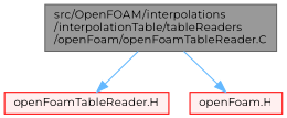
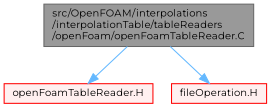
  digraph {
    fontname=Montserrat
    node [color=red fillcolor="#FFF0F0" fontname=Montserrat fontsize=10 shape=box style=filled]
    edge [color=steelblue1 fontname=Montserrat fontsize=10 labelfontname=Helvetica labelfontsize=10 style=solid]
    n1 [color=gray40 fillcolor=grey60 fontcolor=black height=0.2 label="src/OpenFOAM/interpolations\l/interpolationTable/tableReaders\l/openFoam/openFoamTableReader.C" width=0.4]
    n2 [height=0.2 label="openFoamTableReader.H" width=0.4]
-   n3 [height=0.2 label="openFoam.H" width=0.4]
+   n3 [height=0.2 label="fileOperation.H" width=0.4]
    n1 -> n2
    n1 -> n3
  }
